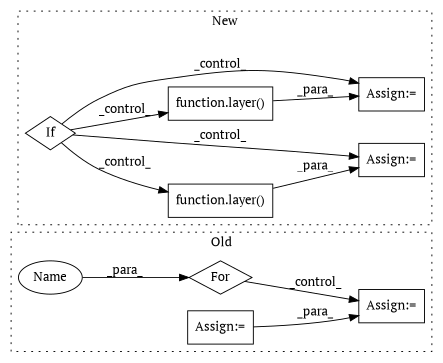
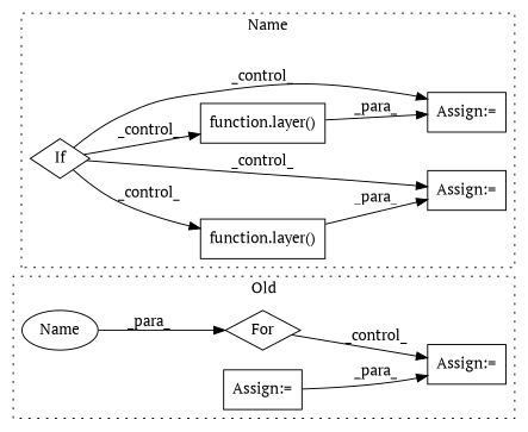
  digraph {
    fontname="PT Serif"
    rankdir=LR
    node [a=68 fontname="PT Serif" l=3 shape=box]
    edge [fontname="PT Serif"]
    n1 [a=107 l="4,14" label=For s="6033,6080" shape=diamond]
    n2 [a=87 l=8 label=Name s=6060 shape=ellipse]
    n3 [label="Assign:=" s=6142]
    n4 [label="Assign:=" s=5999]
    n5 [a=75 l="6,1" label="function.layer()" s="7002,7009"]
    n6 [label="Assign:=" s=6999]
    n7 [a=96 label=If s=6897 shape=diamond]
    n8 [a=75 l="6,1" label="function.layer()" s="6952,6962"]
    n9 [label="Assign:=" s=6949]
    subgraph cluster_1 {
      label=Old
      style=dotted
      n1
      n2
      n3
      n4
    }
    subgraph cluster_2 {
-     label=New
+     label=Name
      style=dotted
      n5
      n6
      n7
      n8
      n9
    }
    n1 -> n3 [label=_control_]
    n2 -> n1 [label=_para_]
    n4 -> n3 [label=_para_]
    n5 -> n6 [label=_para_]
    n7 -> n5 [label=_control_]
    n7 -> n6 [label=_control_]
    n7 -> n8 [label=_control_]
    n7 -> n9 [label=_control_]
    n8 -> n9 [label=_para_]
  }
